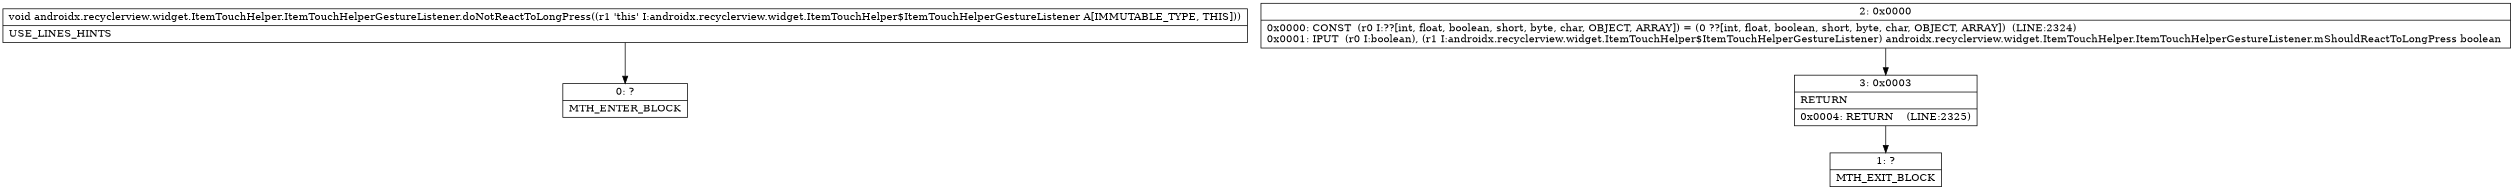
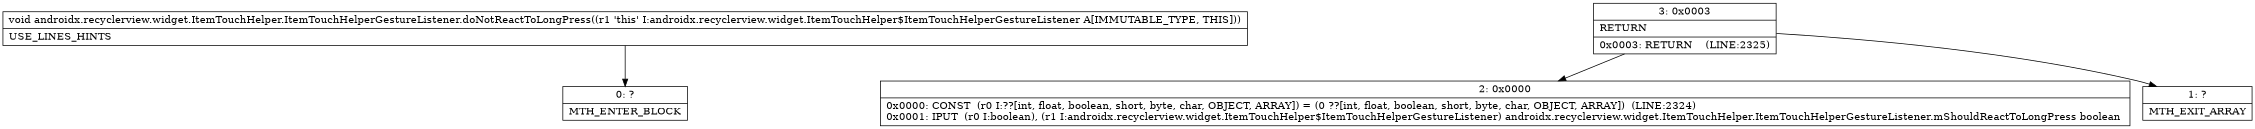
  digraph {
    node [shape=record]
    n1 [label="{0\:\ ?|MTH_ENTER_BLOCK\l}"]
    n2 [label="{2\:\ 0x0000|0x0000: CONST  (r0 I:??[int, float, boolean, short, byte, char, OBJECT, ARRAY]) = (0 ??[int, float, boolean, short, byte, char, OBJECT, ARRAY])  (LINE:2324)\l0x0001: IPUT  (r0 I:boolean), (r1 I:androidx.recyclerview.widget.ItemTouchHelper$ItemTouchHelperGestureListener) androidx.recyclerview.widget.ItemTouchHelper.ItemTouchHelperGestureListener.mShouldReactToLongPress boolean \l}"]
-   n3 [label="{3\:\ 0x0003|RETURN\l|0x0004: RETURN    (LINE:2325)\l}"]
-   n4 [label="{1\:\ ?|MTH_EXIT_BLOCK\l}"]
+   n3 [label="{3\:\ 0x0003|RETURN\l|0x0003: RETURN    (LINE:2325)\l}"]
+   n4 [label="{1\:\ ?|MTH_EXIT_ARRAY\l}"]
    n5 [label="{void androidx.recyclerview.widget.ItemTouchHelper.ItemTouchHelperGestureListener.doNotReactToLongPress((r1 'this' I:androidx.recyclerview.widget.ItemTouchHelper$ItemTouchHelperGestureListener A[IMMUTABLE_TYPE, THIS]))  | USE_LINES_HINTS\l}"]
-   n2 -> n3
+   n3 -> n2
    n3 -> n4
    n5 -> n1
  }
